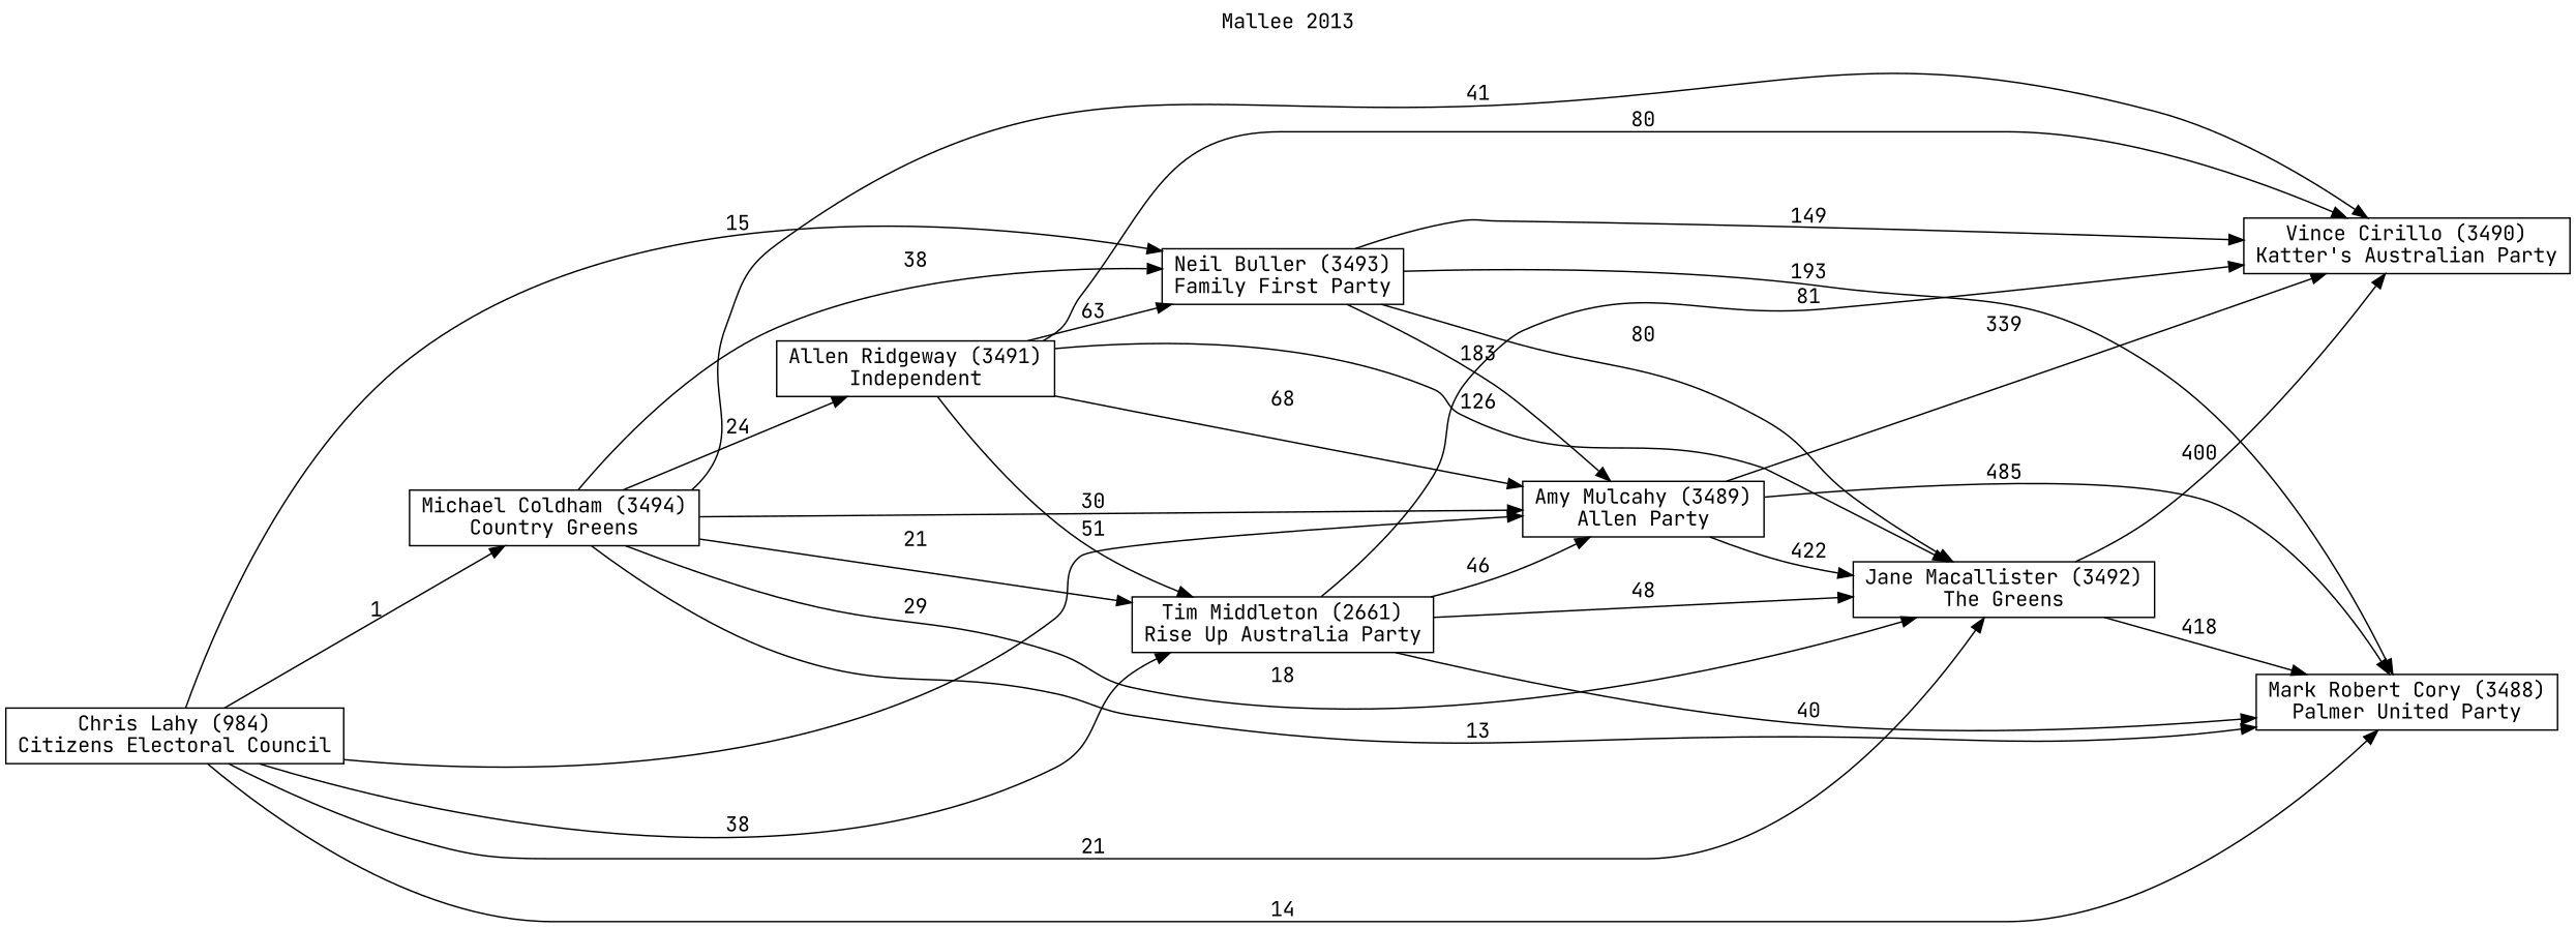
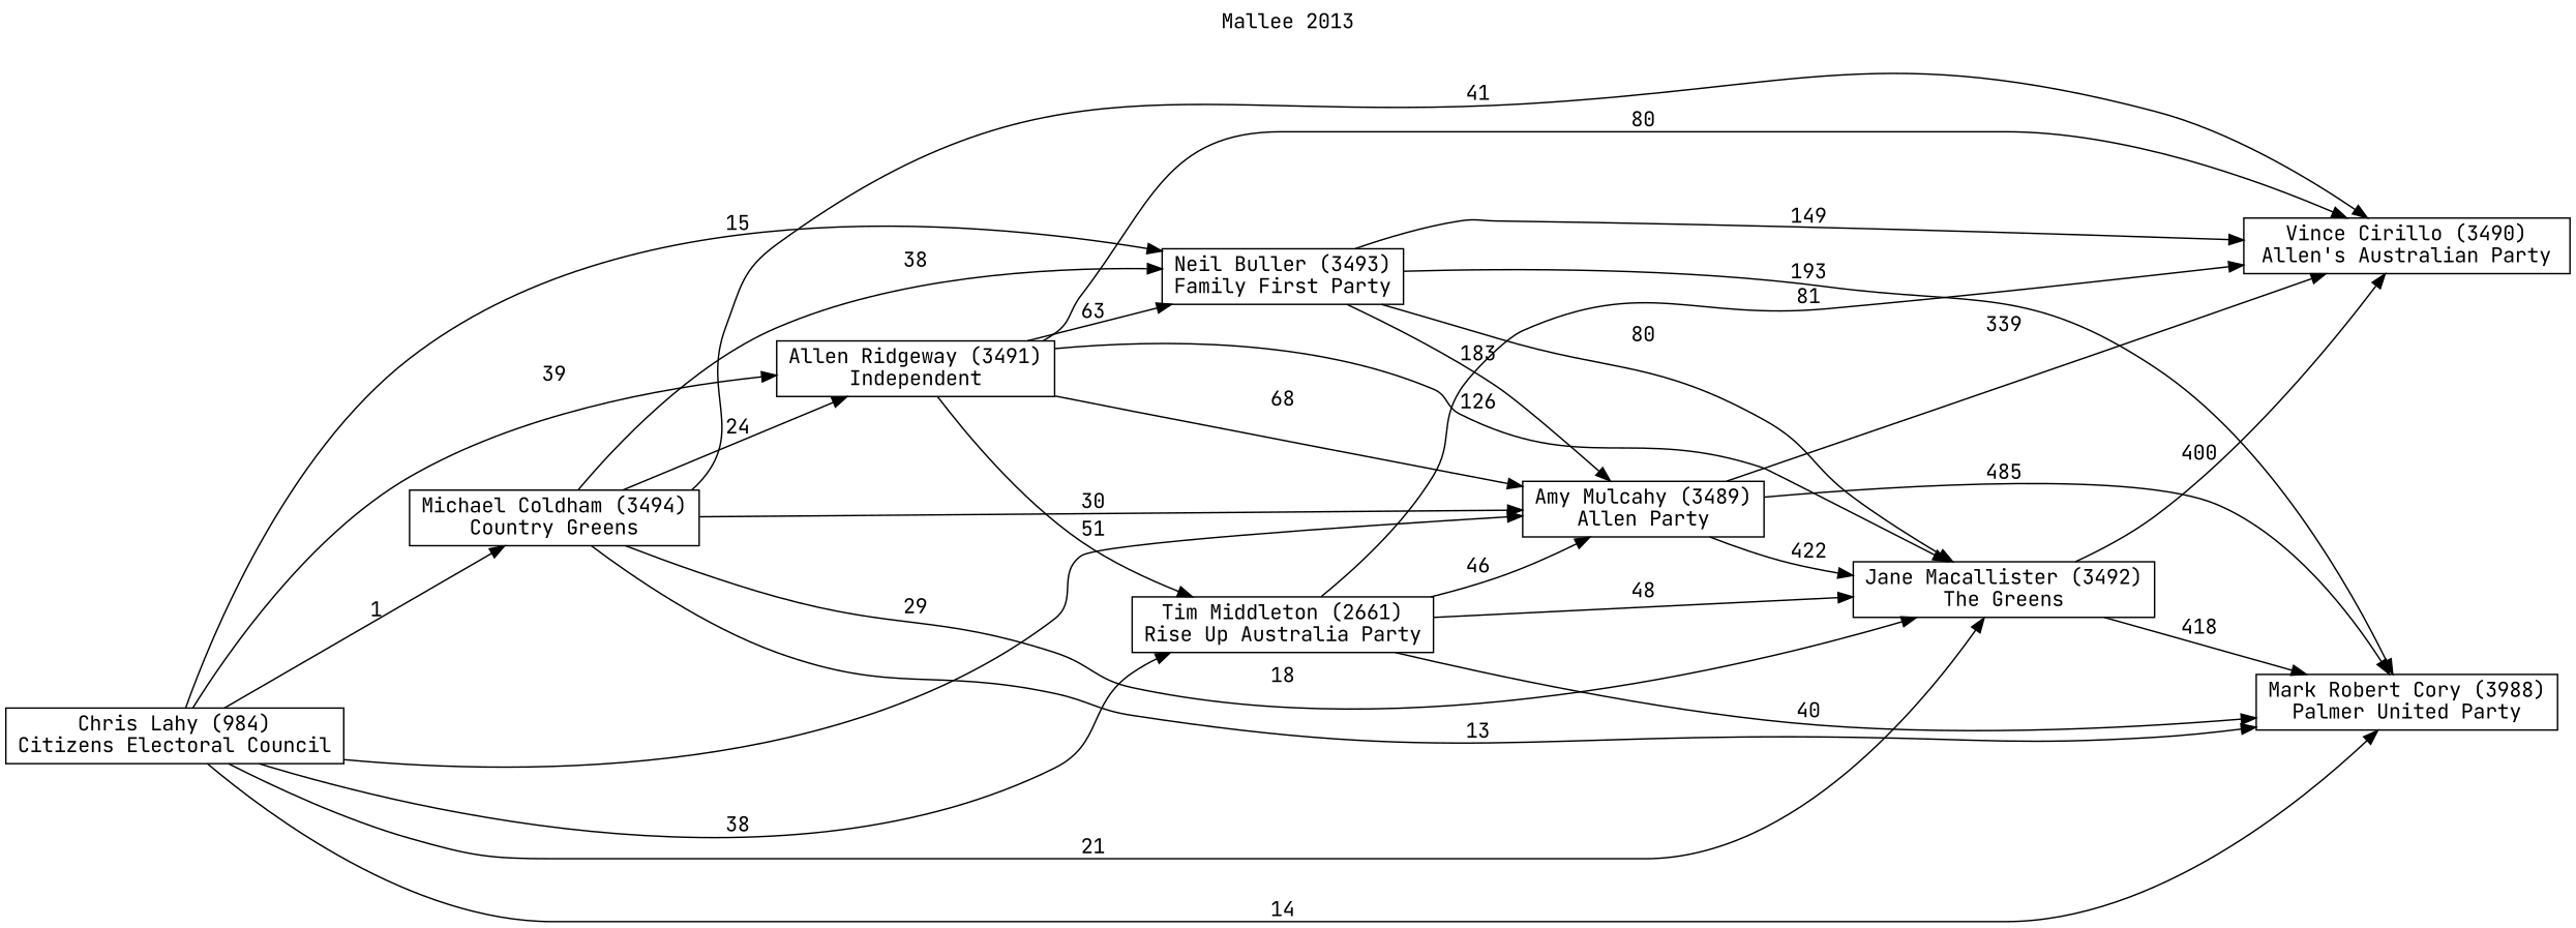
  digraph {
    fontname="JetBrains Mono"
    label="Mallee 2013"
    labelloc=t
    mclimit=2
    rankdir=LR
    node [fontname="JetBrains Mono" shape=box]
    edge [fontname="JetBrains Mono"]
-   n1 [label="Vince Cirillo (3490)\nKatter's Australian Party"]
-   n2 [label="Mark Robert Cory (3488)\nPalmer United Party"]
+   n1 [label="Vince Cirillo (3490)\nAllen's Australian Party"]
+   n2 [label="Mark Robert Cory (3988)\nPalmer United Party"]
    n3 [label="Jane Macallister (3492)\nThe Greens"]
    n4 [label="Amy Mulcahy (3489)\nAllen Party"]
    n5 [label="Neil Buller (3493)\nFamily First Party"]
    n6 [label="Tim Middleton (2661)\nRise Up Australia Party"]
    n7 [label="Allen Ridgeway (3491)\nIndependent"]
    n8 [label="Michael Coldham (3494)\nCountry Greens"]
    n9 [label="Chris Lahy (984)\nCitizens Electoral Council"]
    n3 -> n1 [label=400]
    n3 -> n2 [label=418]
    n4 -> n1 [label=339]
    n4 -> n2 [label=485]
    n4 -> n3 [label=422]
    n5 -> n1 [label=149]
    n5 -> n2 [label=193]
    n5 -> n3 [label=80]
    n5 -> n4 [label=183]
    n6 -> n1 [label=81]
    n6 -> n2 [label=40]
    n6 -> n3 [label=48]
    n6 -> n4 [label=46]
    n7 -> n1 [label=80]
    n7 -> n3 [label=126]
    n7 -> n4 [label=68]
    n7 -> n5 [label=63]
    n7 -> n6 [label=51]
    n8 -> n1 [label=41]
    n8 -> n2 [label=13]
    n8 -> n3 [label=18]
    n8 -> n4 [label=30]
    n8 -> n5 [label=38]
-   n8 -> n6 [label=21]
    n8 -> n7 [label=24]
    n9 -> n2 [label=14]
    n9 -> n3 [label=21]
    n9 -> n4 [label=29]
    n9 -> n5 [label=15]
    n9 -> n6 [label=38]
+   n9 -> n7 [label=39]
    n9 -> n8 [label=1]
  }
